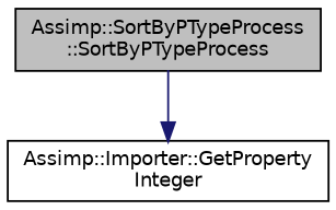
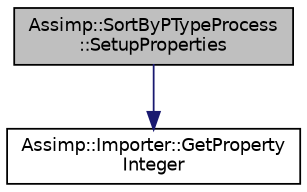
  digraph {
    rankdir=TB
    node [color=black fontname=Helvetica fontsize=10 shape=record style=filled]
-   n1 [fillcolor=grey75 fontcolor=black height=0.2 label="Assimp::SortByPTypeProcess\l::SortByPTypeProcess" width=0.4]
+   n1 [fillcolor=grey75 fontcolor=black height=0.2 label="Assimp::SortByPTypeProcess\l::SetupProperties" width=0.4]
    n2 [fillcolor=white height=0.2 label="Assimp::Importer::GetProperty\lInteger" width=0.4]
    n1 -> n2 [color=midnightblue fontname=Helvetica fontsize=10 labelfontname=Helvetica labelfontsize=10 style=solid]
  }
